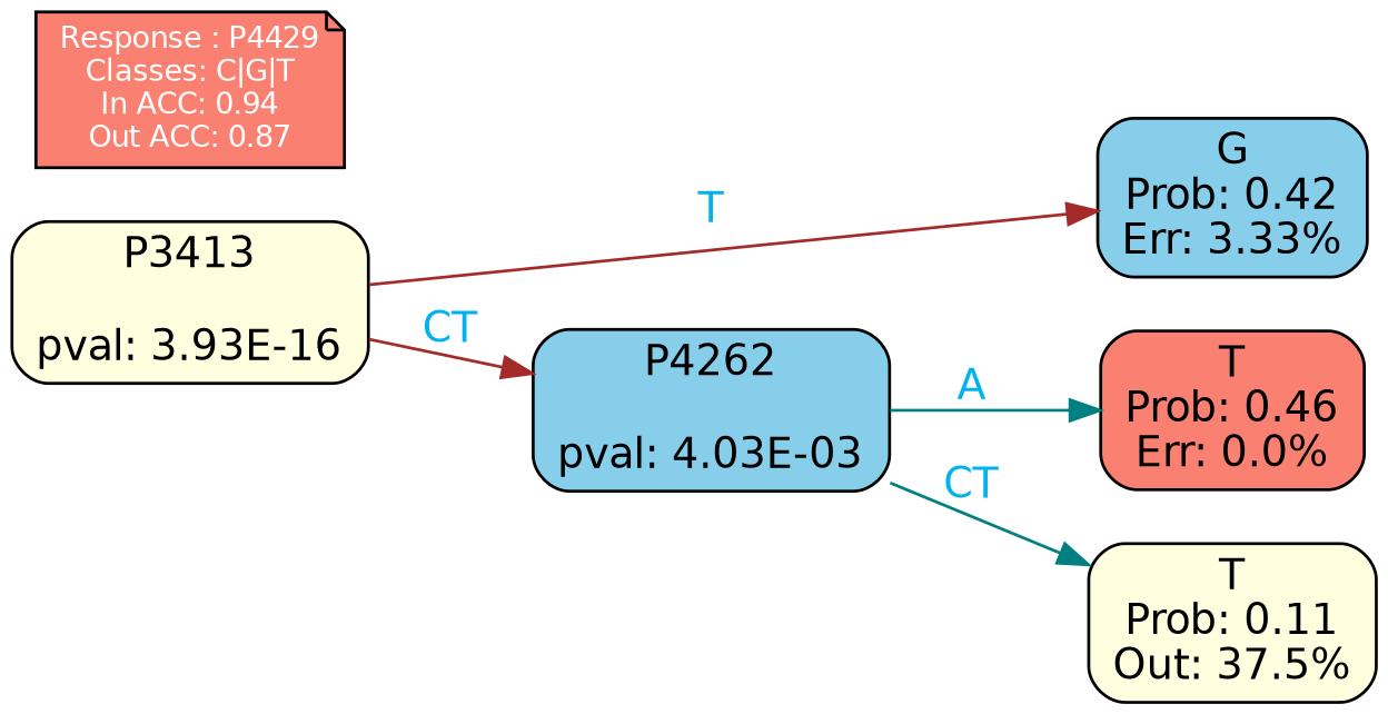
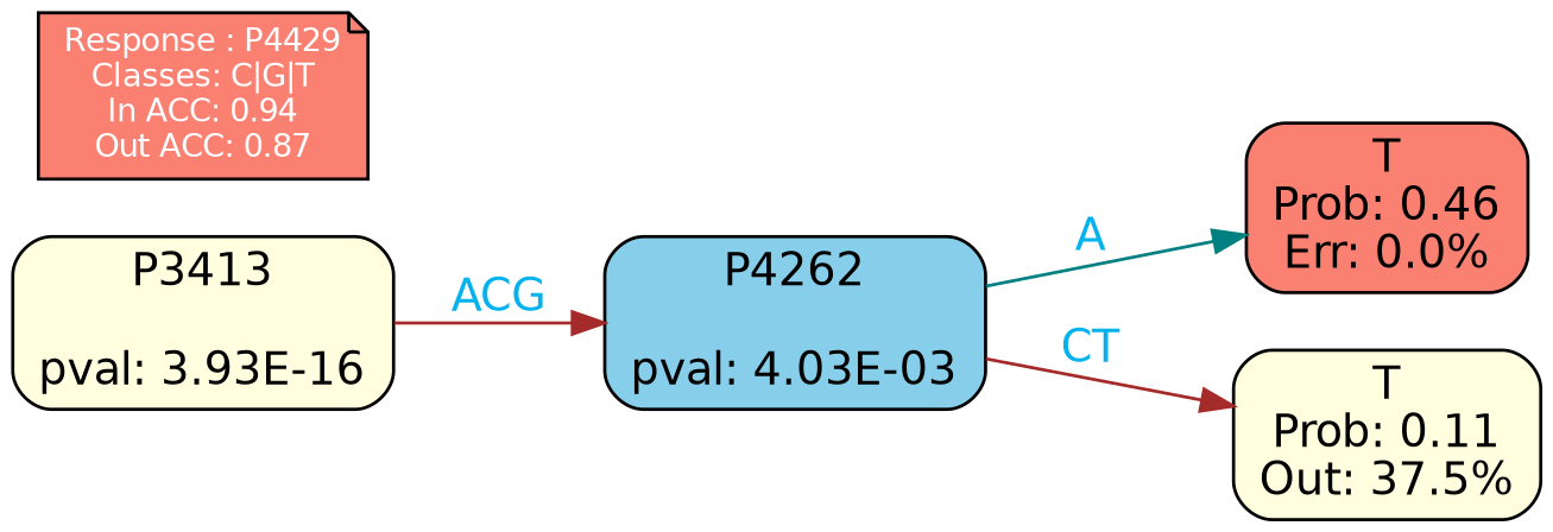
  digraph {
    rankdir=LR
    ranksep=equally
    splines=polylines
    node [color=black fillcolor=salmon fontname=helvetica shape=box style="filled, rounded"]
    edge [color=brown fontcolor=deepskyblue2 fontname=helvetica]
    n1 [label="T\nProb: 0.46\nErr: 0.0%"]
    n2 [fillcolor=lightyellow label="T\nProb: 0.11\nOut: 37.5%"]
-   n3 [fillcolor=skyblue label="G\nProb: 0.42\nErr: 3.33%"]
    n4 [align=left fontcolor=white fontsize=10 label="Response : P4429\nClasses: C|G|T\nIn ACC: 0.94\nOut ACC: 0.87\n" shape=note style=filled]
    n5 [fillcolor=lightyellow label="P3413\n\npval: 3.93E-16"]
    n6 [fillcolor=skyblue label="P4262\n\npval: 4.03E-03"]
    subgraph sub_1 {
      rank=same
      n1
      n2
-     n3
    }
    subgraph sub_2 {
      rank=same
      n4
      n5
    }
-   n5 -> n3 [label=T]
-   n5 -> n6 [label=CT]
+   n5 -> n6 [label=ACG]
    n6 -> n1 [color=teal label=A]
-   n6 -> n2 [color=teal label=CT]
+   n6 -> n2 [label=CT]
  }
